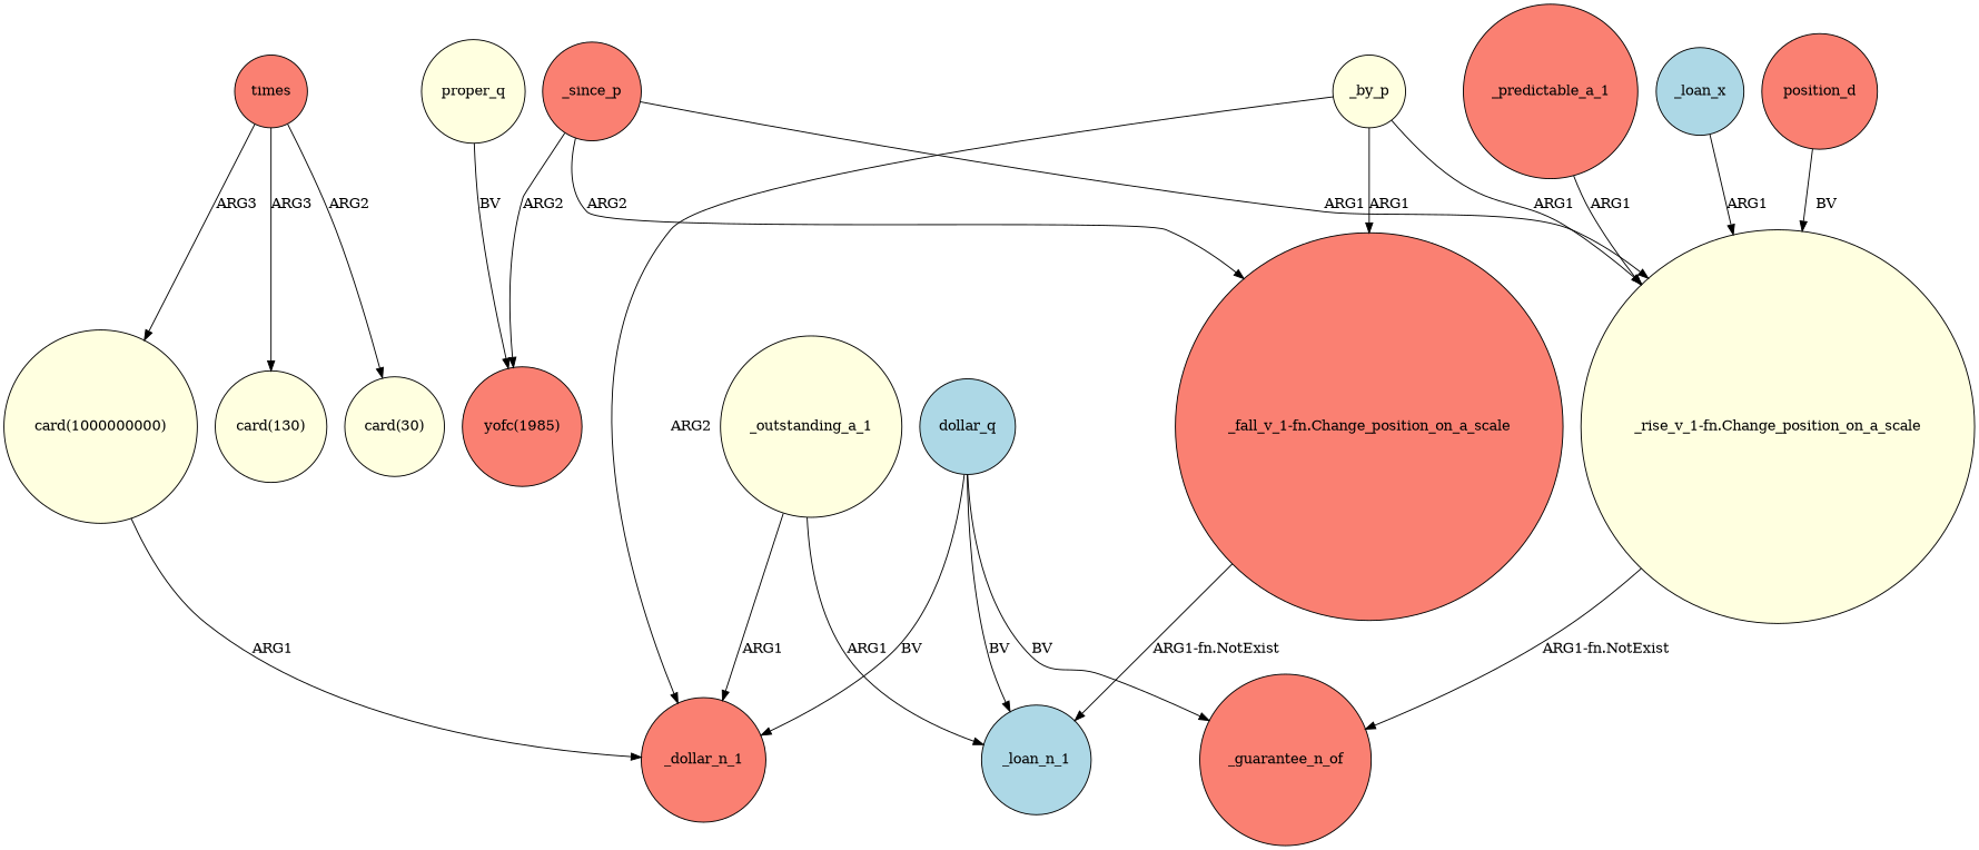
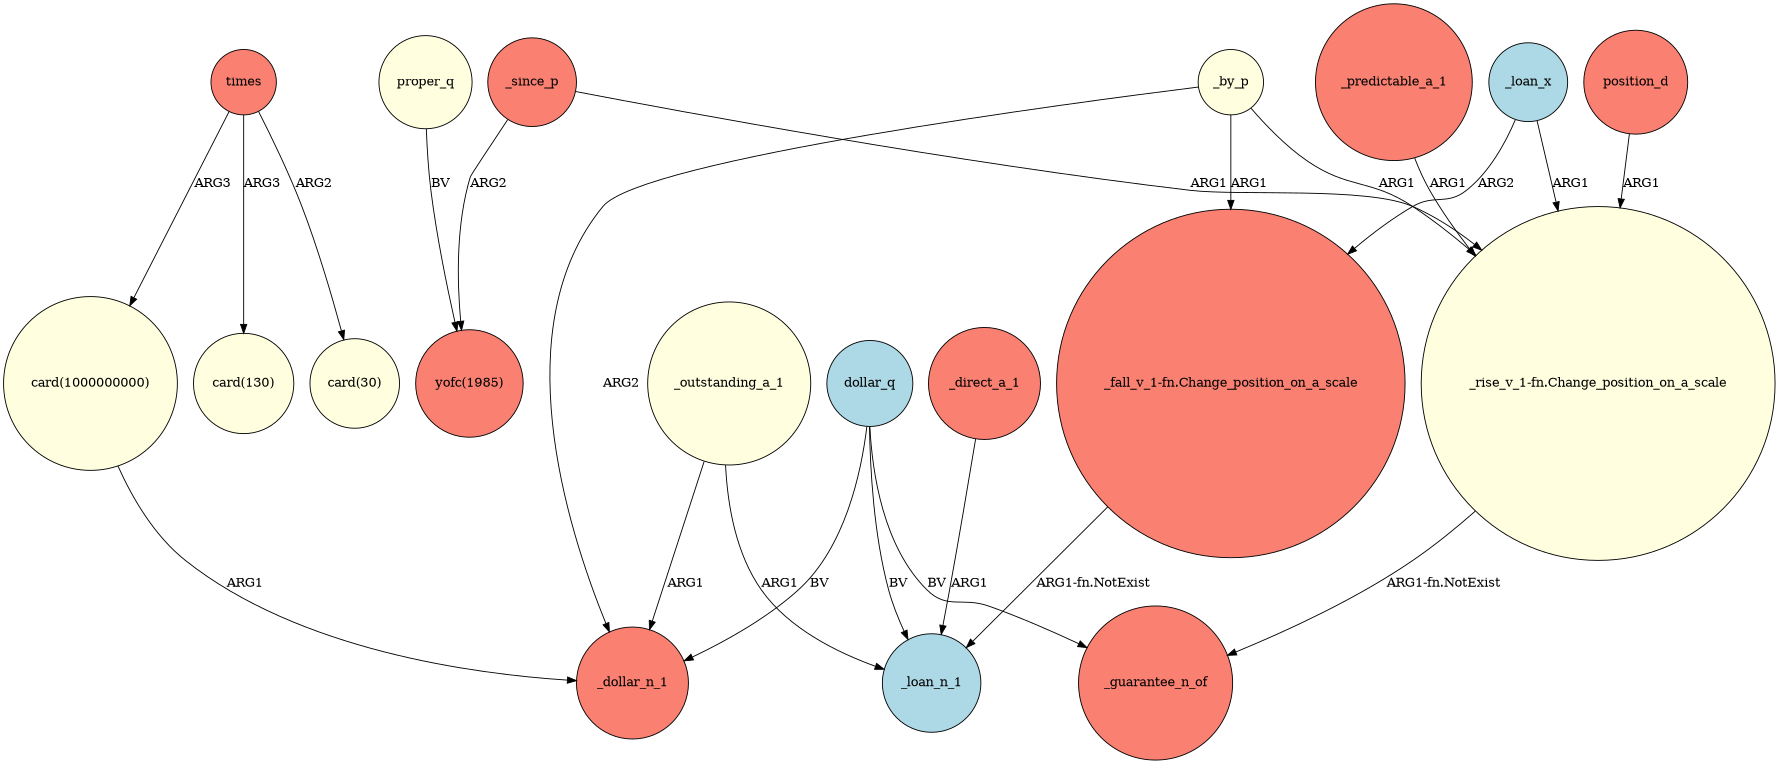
  digraph {
    node [fillcolor=salmon shape=circle style=filled]
    "_fall_v_1-fn.Change_position_on_a_scale"
    _by_p [fillcolor=lightyellow]
    "_rise_v_1-fn.Change_position_on_a_scale" [fillcolor=lightyellow]
    _dollar_n_1
    _loan_n_1 [fillcolor=lightblue]
    _guarantee_n_of
    _outstanding_a_1 [fillcolor=lightyellow]
    _since_p
    "yofc(1985)"
    n10 [fillcolor=lightblue label=dollar_q]
+   _direct_a_1
    times
    "card(1000000000)" [fillcolor=lightyellow]
    "card(30)" [fillcolor=lightyellow]
    "card(130)" [fillcolor=lightyellow]
    n16 [fillcolor=lightblue label=_loan_x]
    _predictable_a_1
    n18 [label=position_d]
    proper_q [fillcolor=lightyellow]
    "_fall_v_1-fn.Change_position_on_a_scale" -> _loan_n_1 [label="ARG1-fn.NotExist"]
    _by_p -> "_fall_v_1-fn.Change_position_on_a_scale" [label=ARG1]
    _by_p -> "_rise_v_1-fn.Change_position_on_a_scale" [label=ARG1]
    _by_p -> _dollar_n_1 [label=ARG2]
    "_rise_v_1-fn.Change_position_on_a_scale" -> _guarantee_n_of [label="ARG1-fn.NotExist"]
    _outstanding_a_1 -> _dollar_n_1 [label=ARG1]
    _outstanding_a_1 -> _loan_n_1 [label=ARG1]
    _since_p -> "_rise_v_1-fn.Change_position_on_a_scale" [label=ARG1]
    _since_p -> "yofc(1985)" [label=ARG2]
    n10 -> _dollar_n_1 [label=BV]
    n10 -> _loan_n_1 [label=BV]
    n10 -> _guarantee_n_of [label=BV]
+   _direct_a_1 -> _loan_n_1 [label=ARG1]
    times -> "card(1000000000)" [label=ARG3]
    times -> "card(30)" [label=ARG2]
    times -> "card(130)" [label=ARG3]
    "card(1000000000)" -> _dollar_n_1 [label=ARG1]
-   _since_p -> "_fall_v_1-fn.Change_position_on_a_scale" [label=ARG2]
+   n16 -> "_fall_v_1-fn.Change_position_on_a_scale" [label=ARG2]
    n16 -> "_rise_v_1-fn.Change_position_on_a_scale" [label=ARG1]
    _predictable_a_1 -> "_rise_v_1-fn.Change_position_on_a_scale" [label=ARG1]
-   n18 -> "_rise_v_1-fn.Change_position_on_a_scale" [label=BV]
+   n18 -> "_rise_v_1-fn.Change_position_on_a_scale" [label=ARG1]
    proper_q -> "yofc(1985)" [label=BV]
  }
